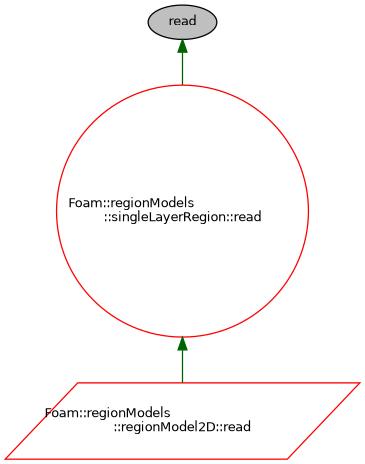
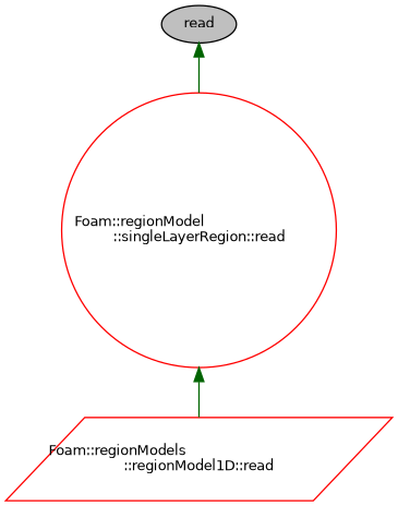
  digraph {
    rankdir=TB
    node [color=red fontname=Helvetica fontsize=10]
    edge [color=darkgreen dir=back fontname=Helvetica fontsize=10 labelfontname=Helvetica labelfontsize=10 style=solid]
    n1 [color=black fillcolor=grey75 fontcolor=black height=0.2 label=read shape=ellipse style=filled width=0.4]
-   n2 [height=0.2 label="Foam::regionModels\l::singleLayerRegion::read" shape=circle width=0.4]
-   n3 [height=0.2 label="Foam::regionModels\l::regionModel2D::read" shape=parallelogram width=0.4]
+   n2 [height=0.2 label="Foam::regionModel\l::singleLayerRegion::read" shape=circle width=0.4]
+   n3 [height=0.2 label="Foam::regionModels\l::regionModel1D::read" shape=parallelogram width=0.4]
    n1 -> n2
    n2 -> n3
  }
